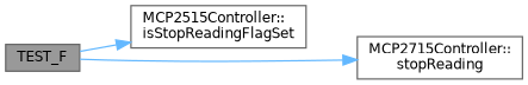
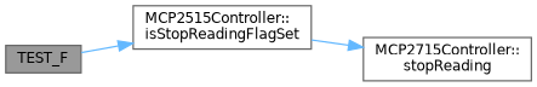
  digraph {
    rankdir=LR
    node [color=grey40 fillcolor=white fontname=Helvetica fontsize=10 shape=box style=filled]
    edge [color=steelblue1 fontname=Helvetica fontsize=10 labelfontname=Helvetica labelfontsize=10 style=solid]
    n1 [color=gray40 fillcolor=grey60 fontcolor=black height=0.2 label=TEST_F width=0.4]
    n2 [height=0.2 label="MCP2515Controller::\lisStopReadingFlagSet" width=0.4]
    n3 [height=0.2 label="MCP2715Controller::\lstopReading" width=0.4]
    n1 -> n2
-   n1 -> n3
+   n2 -> n3
  }
